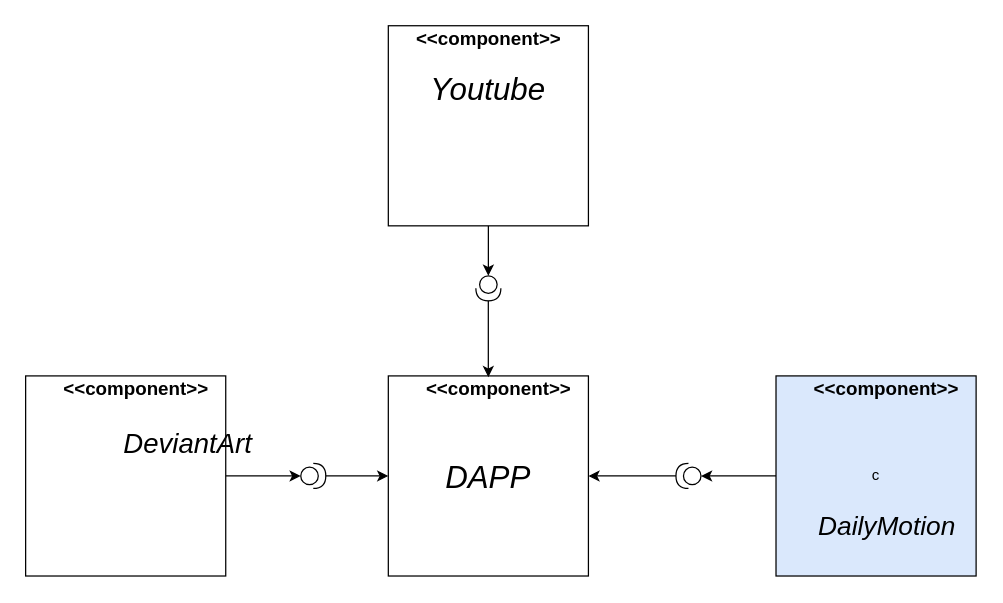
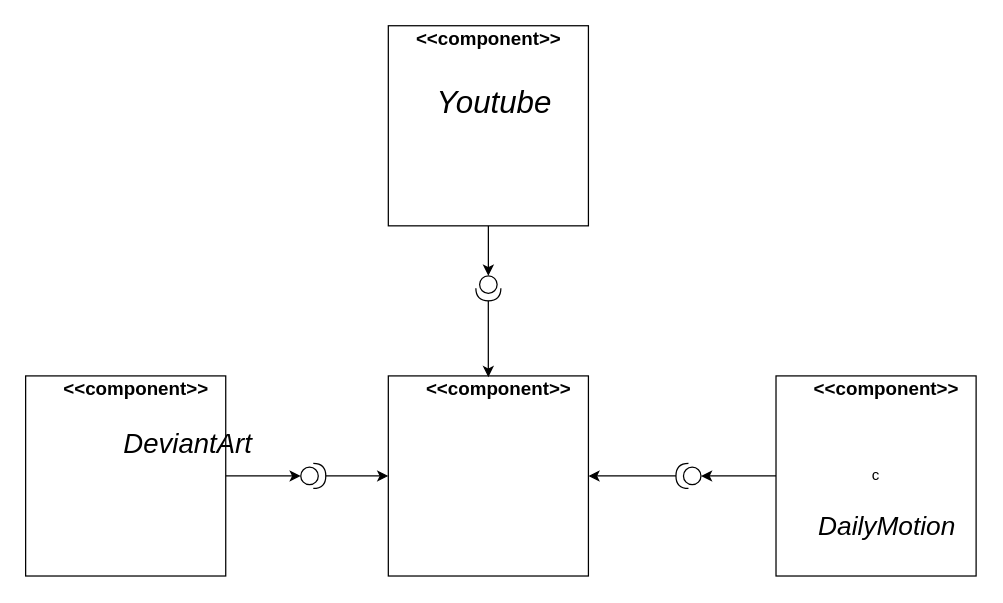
  <mxCell id="0" />
  <mxCell id="1" parent="0" />
  <mxCell id="2" value="" style="whiteSpace=wrap;html=1;aspect=fixed;" parent="1" vertex="1"><mxGeometry x="310" y="300" width="160" height="160" as="geometry" /></mxCell>
  <mxCell id="3" value="" style="edgeStyle=orthogonalEdgeStyle;rounded=0;orthogonalLoop=1;jettySize=auto;html=1;" parent="1" source="4" target="18" edge="1"><mxGeometry relative="1" as="geometry" /></mxCell>
  <mxCell id="4" value="" style="whiteSpace=wrap;html=1;aspect=fixed;" parent="1" vertex="1"><mxGeometry x="20" y="300" width="160" height="160" as="geometry" /></mxCell>
  <mxCell id="5" value="" style="edgeStyle=orthogonalEdgeStyle;rounded=0;orthogonalLoop=1;jettySize=auto;html=1;" parent="1" source="6" target="20" edge="1"><mxGeometry relative="1" as="geometry" /></mxCell>
- <mxCell id="6" value="c" style="whiteSpace=wrap;html=1;aspect=fixed;fillColor=#dae8fc;" parent="1" vertex="1"><mxGeometry x="620" y="300" width="160" height="160" as="geometry" /></mxCell>
+ <mxCell id="6" value="c" style="whiteSpace=wrap;html=1;aspect=fixed;" parent="1" vertex="1"><mxGeometry x="620" y="300" width="160" height="160" as="geometry" /></mxCell>
  <mxCell id="7" style="edgeStyle=orthogonalEdgeStyle;rounded=0;orthogonalLoop=1;jettySize=auto;html=1;entryX=0;entryY=0.5;entryDx=0;entryDy=0;entryPerimeter=0;" parent="1" source="8" target="22" edge="1"><mxGeometry relative="1" as="geometry" /></mxCell>
  <mxCell id="8" value="" style="whiteSpace=wrap;html=1;aspect=fixed;" parent="1" vertex="1"><mxGeometry x="310" y="20" width="160" height="160" as="geometry" /></mxCell>
  <mxCell id="9" value="&lt;font style=&quot;font-size: 15px&quot;&gt;&lt;b&gt;&amp;lt;&amp;lt;component&amp;gt;&amp;gt;&lt;/b&gt;&lt;/font&gt;" style="text;html=1;strokeColor=none;fillColor=none;align=center;verticalAlign=middle;whiteSpace=wrap;rounded=0;" parent="1" vertex="1"><mxGeometry x="350" y="300" width="97" height="20" as="geometry" /></mxCell>
  <mxCell id="10" value="&lt;font style=&quot;font-size: 15px&quot;&gt;&lt;b&gt;&amp;lt;&amp;lt;component&amp;gt;&amp;gt;&lt;/b&gt;&lt;/font&gt;" style="text;html=1;strokeColor=none;fillColor=none;align=center;verticalAlign=middle;whiteSpace=wrap;rounded=0;" parent="1" vertex="1"><mxGeometry x="660" y="300" width="97" height="20" as="geometry" /></mxCell>
  <mxCell id="11" value="&lt;font style=&quot;font-size: 15px&quot;&gt;&lt;b&gt;&amp;lt;&amp;lt;component&amp;gt;&amp;gt;&lt;/b&gt;&lt;/font&gt;" style="text;html=1;strokeColor=none;fillColor=none;align=center;verticalAlign=middle;whiteSpace=wrap;rounded=0;" parent="1" vertex="1"><mxGeometry x="60" y="300" width="97" height="20" as="geometry" /></mxCell>
  <mxCell id="12" value="&lt;font style=&quot;font-size: 15px&quot;&gt;&lt;b&gt;&amp;lt;&amp;lt;component&amp;gt;&amp;gt;&lt;/b&gt;&lt;/font&gt;" style="text;html=1;strokeColor=none;fillColor=none;align=center;verticalAlign=middle;whiteSpace=wrap;rounded=0;" parent="1" vertex="1"><mxGeometry x="341.5" y="20" width="97" height="20" as="geometry" /></mxCell>
- <mxCell id="13" value="&lt;font style=&quot;font-size: 25px&quot;&gt;&lt;i&gt;DAPP&lt;/i&gt;&lt;/font&gt;" style="text;html=1;strokeColor=none;fillColor=none;align=center;verticalAlign=middle;whiteSpace=wrap;rounded=0;" parent="1" vertex="1"><mxGeometry x="370" y="370" width="40" height="20" as="geometry" /></mxCell>
  <mxCell id="14" value="&lt;div style=&quot;font-size: 22px&quot;&gt;&lt;font style=&quot;font-size: 22px&quot;&gt;&lt;i&gt;DeviantArt&lt;/i&gt;&lt;/font&gt;&lt;/div&gt;" style="text;html=1;strokeColor=none;fillColor=none;align=center;verticalAlign=middle;whiteSpace=wrap;rounded=0;" parent="1" vertex="1"><mxGeometry x="130" y="345" width="40" height="20" as="geometry" /></mxCell>
  <mxCell id="15" value="&lt;div style=&quot;font-size: 21px&quot;&gt;&lt;i&gt;DailyMotion&lt;/i&gt;&lt;/div&gt;" style="text;html=1;strokeColor=none;fillColor=none;align=center;verticalAlign=middle;whiteSpace=wrap;rounded=0;" parent="1" vertex="1"><mxGeometry x="689" y="410" width="40" height="20" as="geometry" /></mxCell>
- <mxCell id="16" value="&lt;font size=&quot;1&quot;&gt;&lt;i style=&quot;font-size: 25px&quot;&gt;Youtube&lt;/i&gt;&lt;/font&gt;" style="text;html=1;strokeColor=none;fillColor=none;align=center;verticalAlign=middle;whiteSpace=wrap;rounded=0;" parent="1" vertex="1"><mxGeometry x="370" y="60" width="40" height="20" as="geometry" /></mxCell>
+ <mxCell id="16" value="&lt;font size=&quot;1&quot;&gt;&lt;i style=&quot;font-size: 25px&quot;&gt;Youtube&lt;/i&gt;&lt;/font&gt;" style="text;html=1;strokeColor=none;fillColor=none;align=center;verticalAlign=middle;whiteSpace=wrap;rounded=0;" parent="1" vertex="1"><mxGeometry x="375" y="70" width="40" height="20" as="geometry" /></mxCell>
  <mxCell id="17" value="" style="edgeStyle=orthogonalEdgeStyle;rounded=0;orthogonalLoop=1;jettySize=auto;html=1;" parent="1" source="18" target="2" edge="1"><mxGeometry relative="1" as="geometry" /></mxCell>
  <mxCell id="18" value="" style="shape=providedRequiredInterface;html=1;verticalLabelPosition=bottom;" parent="1" vertex="1"><mxGeometry x="240" y="370" width="20" height="20" as="geometry" /></mxCell>
  <mxCell id="19" value="" style="edgeStyle=orthogonalEdgeStyle;rounded=0;orthogonalLoop=1;jettySize=auto;html=1;" parent="1" source="20" target="2" edge="1"><mxGeometry relative="1" as="geometry" /></mxCell>
  <mxCell id="20" value="" style="shape=providedRequiredInterface;html=1;verticalLabelPosition=bottom;direction=west;" parent="1" vertex="1"><mxGeometry x="540" y="370" width="20" height="20" as="geometry" /></mxCell>
  <mxCell id="21" style="edgeStyle=orthogonalEdgeStyle;rounded=0;orthogonalLoop=1;jettySize=auto;html=1;entryX=0.412;entryY=0.05;entryDx=0;entryDy=0;entryPerimeter=0;" parent="1" source="22" target="9" edge="1"><mxGeometry relative="1" as="geometry" /></mxCell>
  <mxCell id="22" value="" style="shape=providedRequiredInterface;html=1;verticalLabelPosition=bottom;direction=south;" parent="1" vertex="1"><mxGeometry x="380" y="220" width="20" height="20" as="geometry" /></mxCell>
